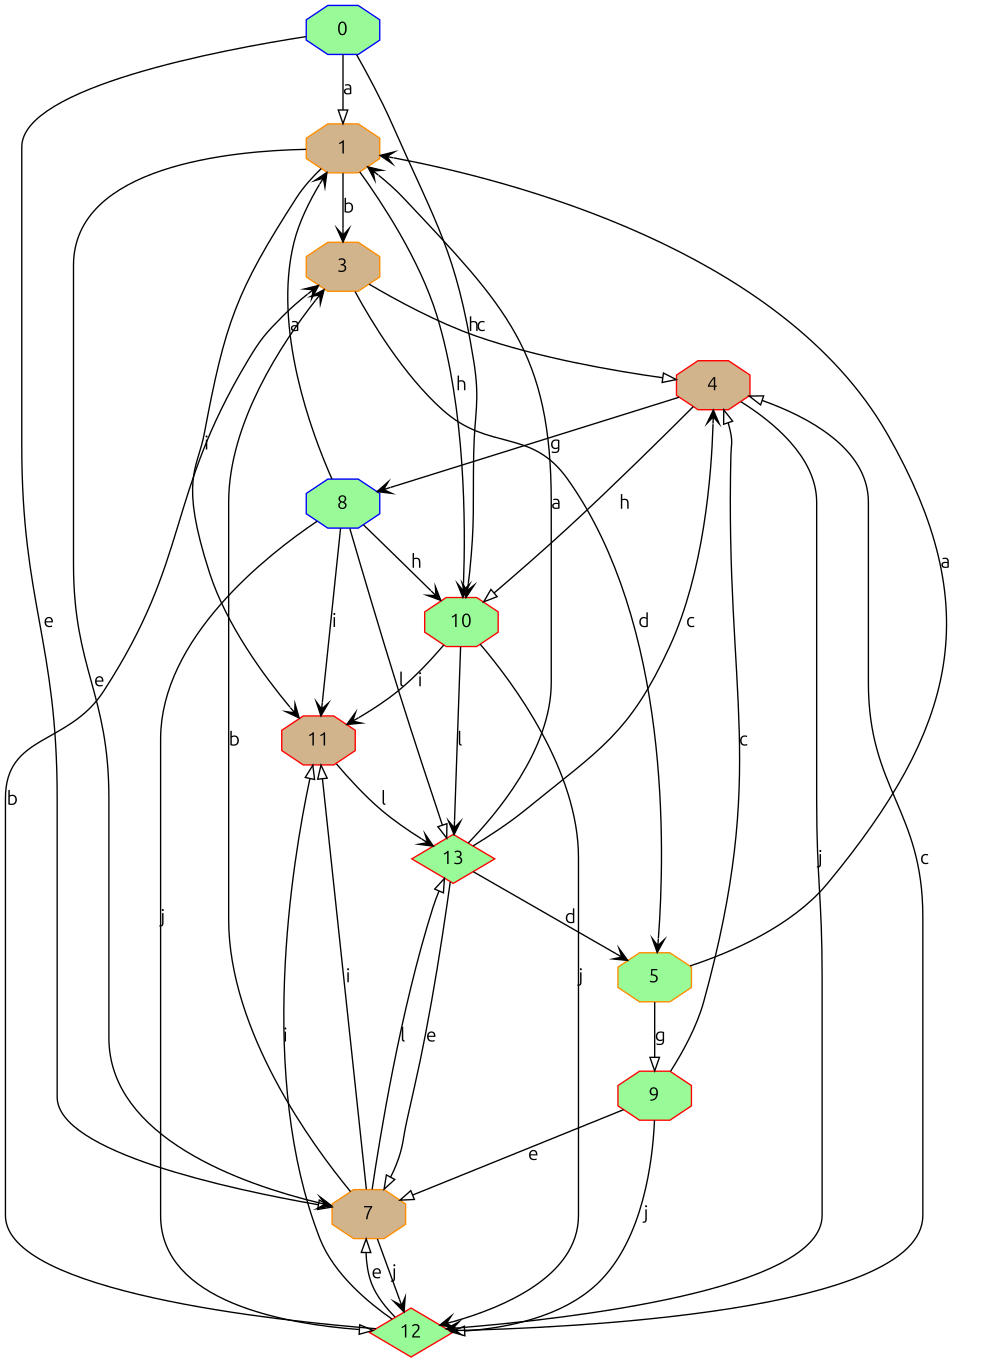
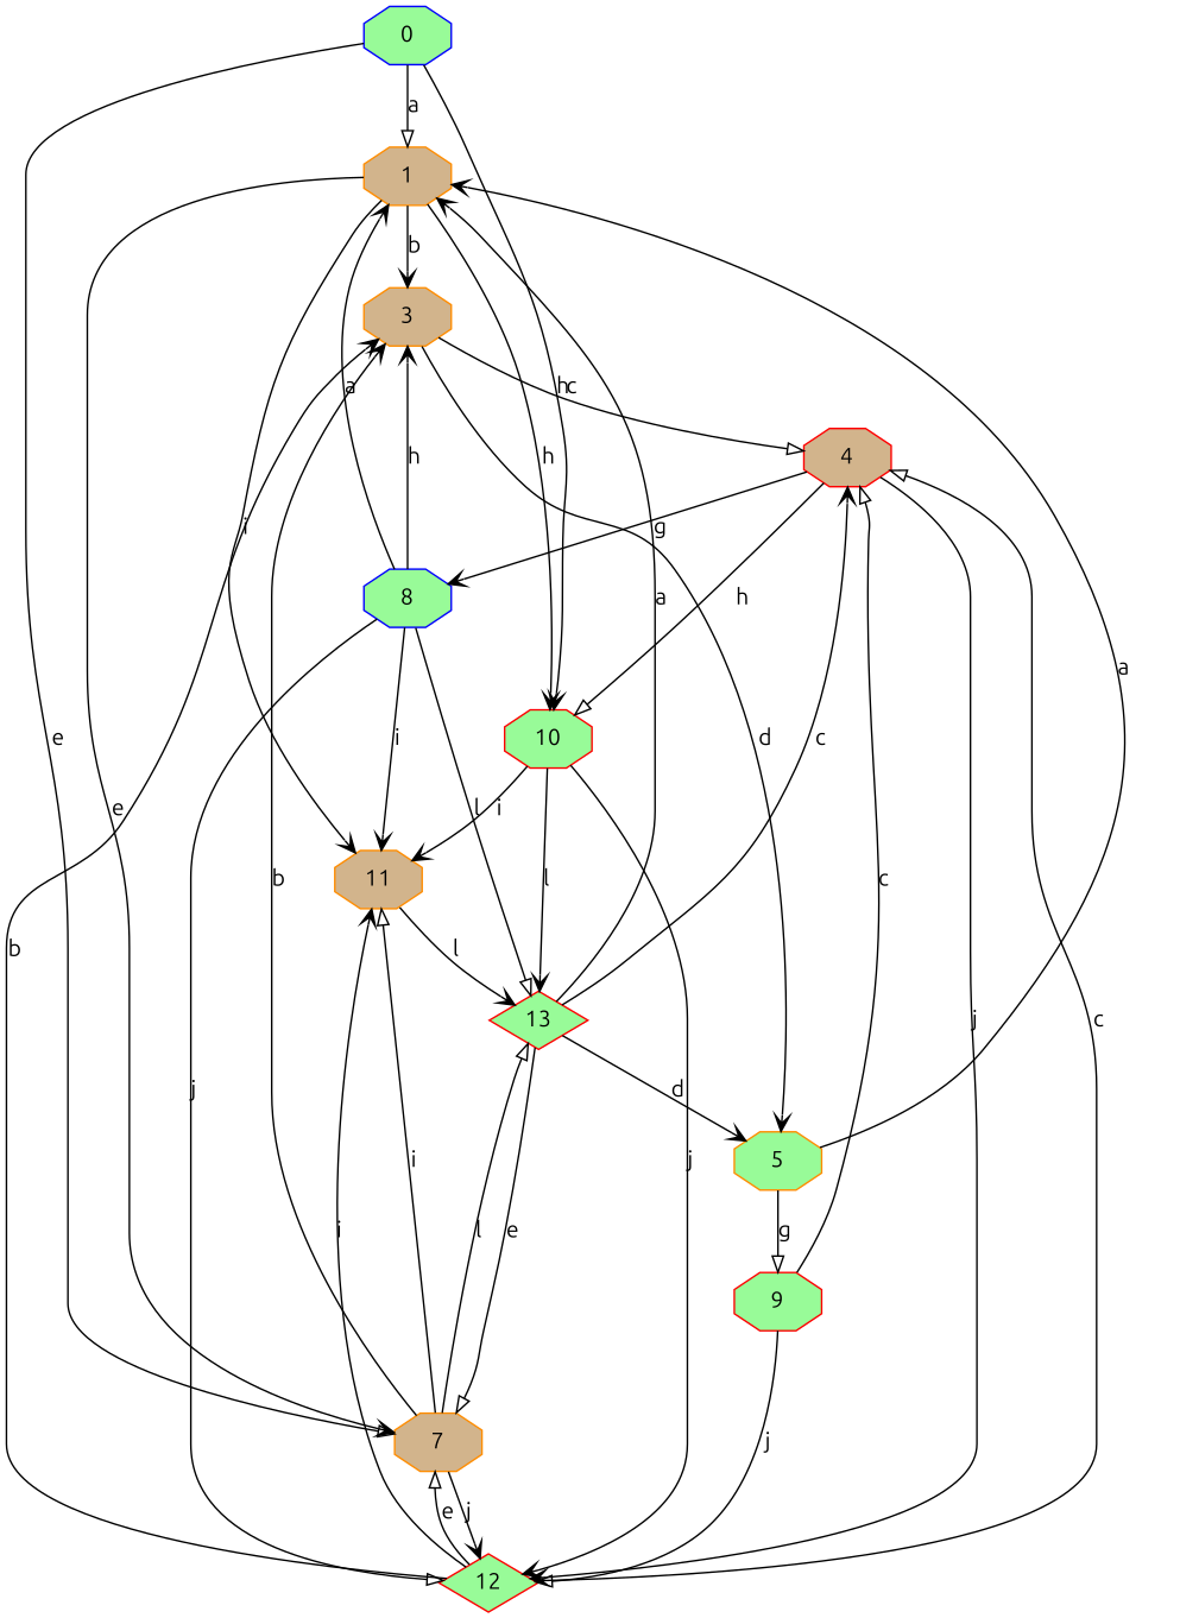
  strict digraph {
    fontname=Ubuntu
    node [color=darkorange fillcolor=palegreen fontname=Ubuntu shape=octagon style=filled]
    edge [arrowhead=vee fontname=Ubuntu]
    1 [fillcolor=tan]
    3 [fillcolor=tan]
    7 [fillcolor=tan]
    10 [color=red]
-   11 [color=red fillcolor=tan]
+   11 [fillcolor=tan]
    4 [color=red fillcolor=tan]
    5
    12 [color=red shape=diamond]
    13 [color=red shape=diamond]
    8 [color=blue]
    9 [color=red]
    0 [color=blue]
    1 -> 3 [label=b]
    1 -> 7 [label=e]
    1 -> 10 [label=h]
    1 -> 11 [label=i]
    3 -> 4 [arrowhead=onormal label=c]
    3 -> 5 [label=d]
    7 -> 3 [label=b]
    7 -> 11 [arrowhead=onormal label=i]
    7 -> 12 [label=j]
    7 -> 13 [arrowhead=onormal label=l]
    10 -> 11 [label=i]
    10 -> 12 [label=j]
    10 -> 13 [label=l]
    11 -> 13 [label=l]
    4 -> 10 [arrowhead=onormal label=h]
    4 -> 12 [label=j]
    4 -> 8 [label=g]
    5 -> 1 [label=a]
    5 -> 9 [arrowhead=onormal label=g]
    12 -> 3 [label=b]
    12 -> 7 [arrowhead=onormal label=e]
-   12 -> 11 [arrowhead=onormal label=i]
+   12 -> 11 [label=i]
    12 -> 4 [arrowhead=onormal label=c]
    13 -> 1 [label=a]
    13 -> 7 [arrowhead=onormal label=e]
    13 -> 4 [label=c]
    13 -> 5 [label=d]
    8 -> 1 [label=a]
-   8 -> 10 [label=h]
+   8 -> 3 [label=h]
    8 -> 11 [label=i]
    8 -> 12 [arrowhead=onormal label=j]
    8 -> 13 [arrowhead=onormal label=l]
-   9 -> 7 [arrowhead=onormal label=e]
    9 -> 4 [arrowhead=onormal label=c]
    9 -> 12 [arrowhead=onormal label=j]
    0 -> 1 [arrowhead=onormal label=a]
    0 -> 7 [arrowhead=onormal label=e]
    0 -> 10 [label=h]
  }
